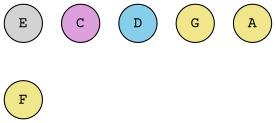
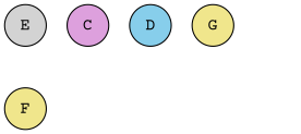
  graph {
    fontname="Courier Prime"
    mindist=.1
    node [fillcolor=khaki fontname="Courier Prime" margin=0 shape=circle style=filled]
    edge [fontname="Courier Prime" style=invis]
    E [fillcolor=lightgrey]
    F
    C [fillcolor=plum]
    D [fillcolor=skyblue]
    G
-   A
    subgraph sub_1 {
      E
      F
    }
    E -- F
    F -- F
  }
